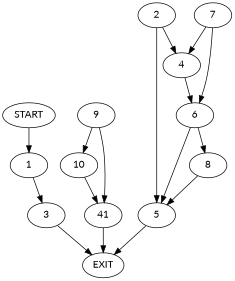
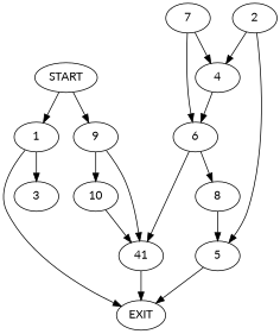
  digraph {
    fontname=Lato
    node [fontname=Lato]
    edge [fontname=Lato]
    n1 [label=START]
    1
    9
    3
    10
    n6 [label=41]
    n7 [label=EXIT]
    2
    4
    5
    6
    8
    7
    n1 -> 1
+   n1 -> 9
    1 -> 3
    9 -> 10
    9 -> n6
-   3 -> n7
+   1 -> n7
    10 -> n6
    n6 -> n7
    2 -> 4
    2 -> 5
    4 -> 6
    5 -> n7
-   6 -> 5
+   6 -> n6
    6 -> 8
    8 -> 5
    7 -> 4
    7 -> 6
  }
